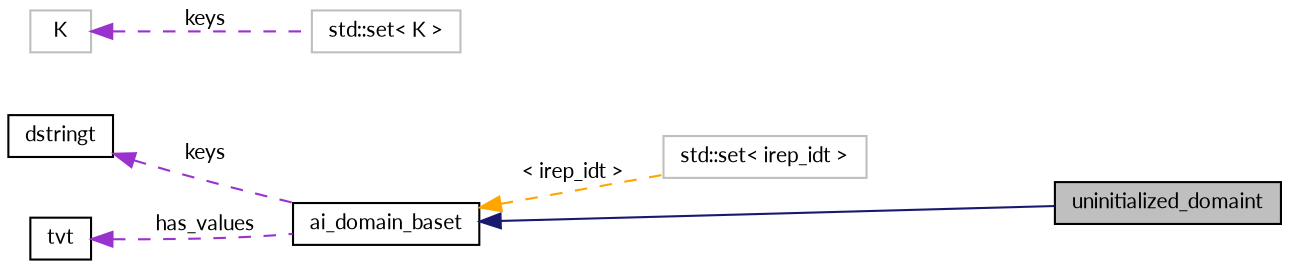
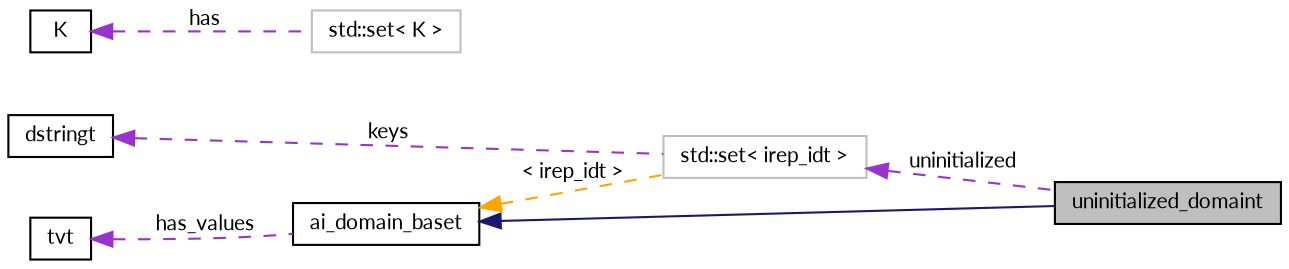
  digraph {
    fontname=Lato
    rankdir=LR
    node [color=black fontname=Lato fontsize=10 shape=record]
    edge [color=darkorchid3 dir=back fontname=Lato fontsize=10 labelfontname=Helvetica labelfontsize=10 style=dashed]
    n1 [fillcolor=grey75 fontcolor=black height=0.2 label=uninitialized_domaint style=filled width=0.4]
    n2 [height=0.2 label=ai_domain_baset width=0.4]
    n3 [color=grey75 height=0.2 label="std::set\< irep_idt \>" width=0.4]
    n4 [height=0.2 label=dstringt width=0.4]
    n5 [color=grey75 height=0.2 label="std::set\< K \>" width=0.4]
-   n6 [color=grey75 height=0.2 label=K width=0.4]
+   n6 [height=0.2 label=K width=0.4]
    n7 [height=0.2 label=tvt width=0.4]
    n2 -> n1 [color=midnightblue style=solid]
    n2 -> n3 [color=orange label=" \< irep_idt \>"]
-   n4 -> n2 [label=" keys"]
-   n6 -> n5 [label=" keys"]
+   n3 -> n1 [label=" uninitialized"]
+   n4 -> n3 [label=" keys"]
+   n6 -> n5 [label=" has"]
    n7 -> n2 [label=" has_values"]
  }
